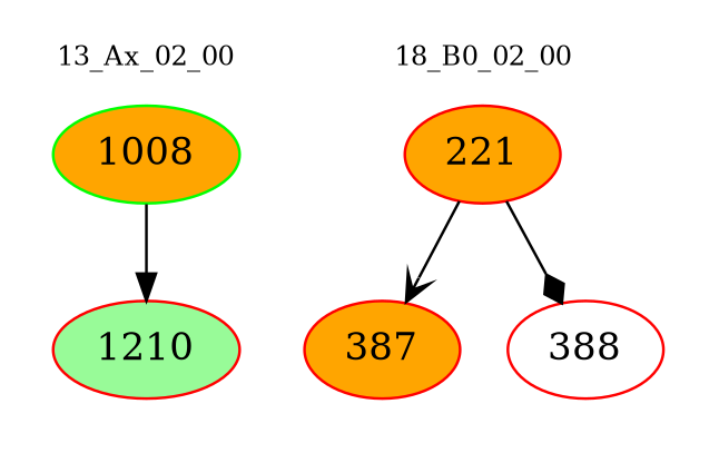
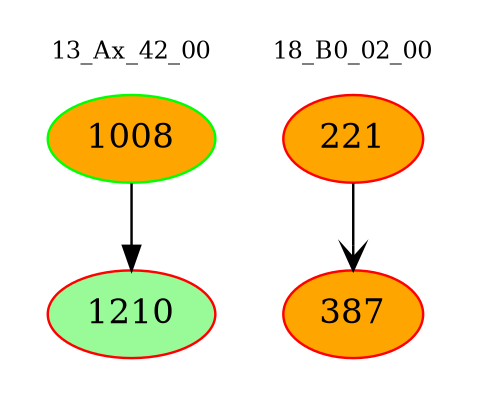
  digraph {
    node [color=red fillcolor=orange style=filled]
    edge [color=black]
    n1 [color=green label=1008]
    n2 [fillcolor=palegreen label=1210]
    n3 [label=221]
    n4 [label=387]
-   n5 [fillcolor=white label=388]
    subgraph cluster_1 {
      color=white
      fontsize=10
-     label="13_Ax_02_00"
+     label="13_Ax_42_00"
      n1
      n2
    }
    subgraph cluster_2 {
      color=white
      fontsize=10
      label="18_B0_02_00"
      n3
      n4
-     n5
    }
    n1 -> n2 [arrowhead=normal]
    n3 -> n4 [arrowhead=vee]
-   n3 -> n5 [arrowhead=diamond]
  }
